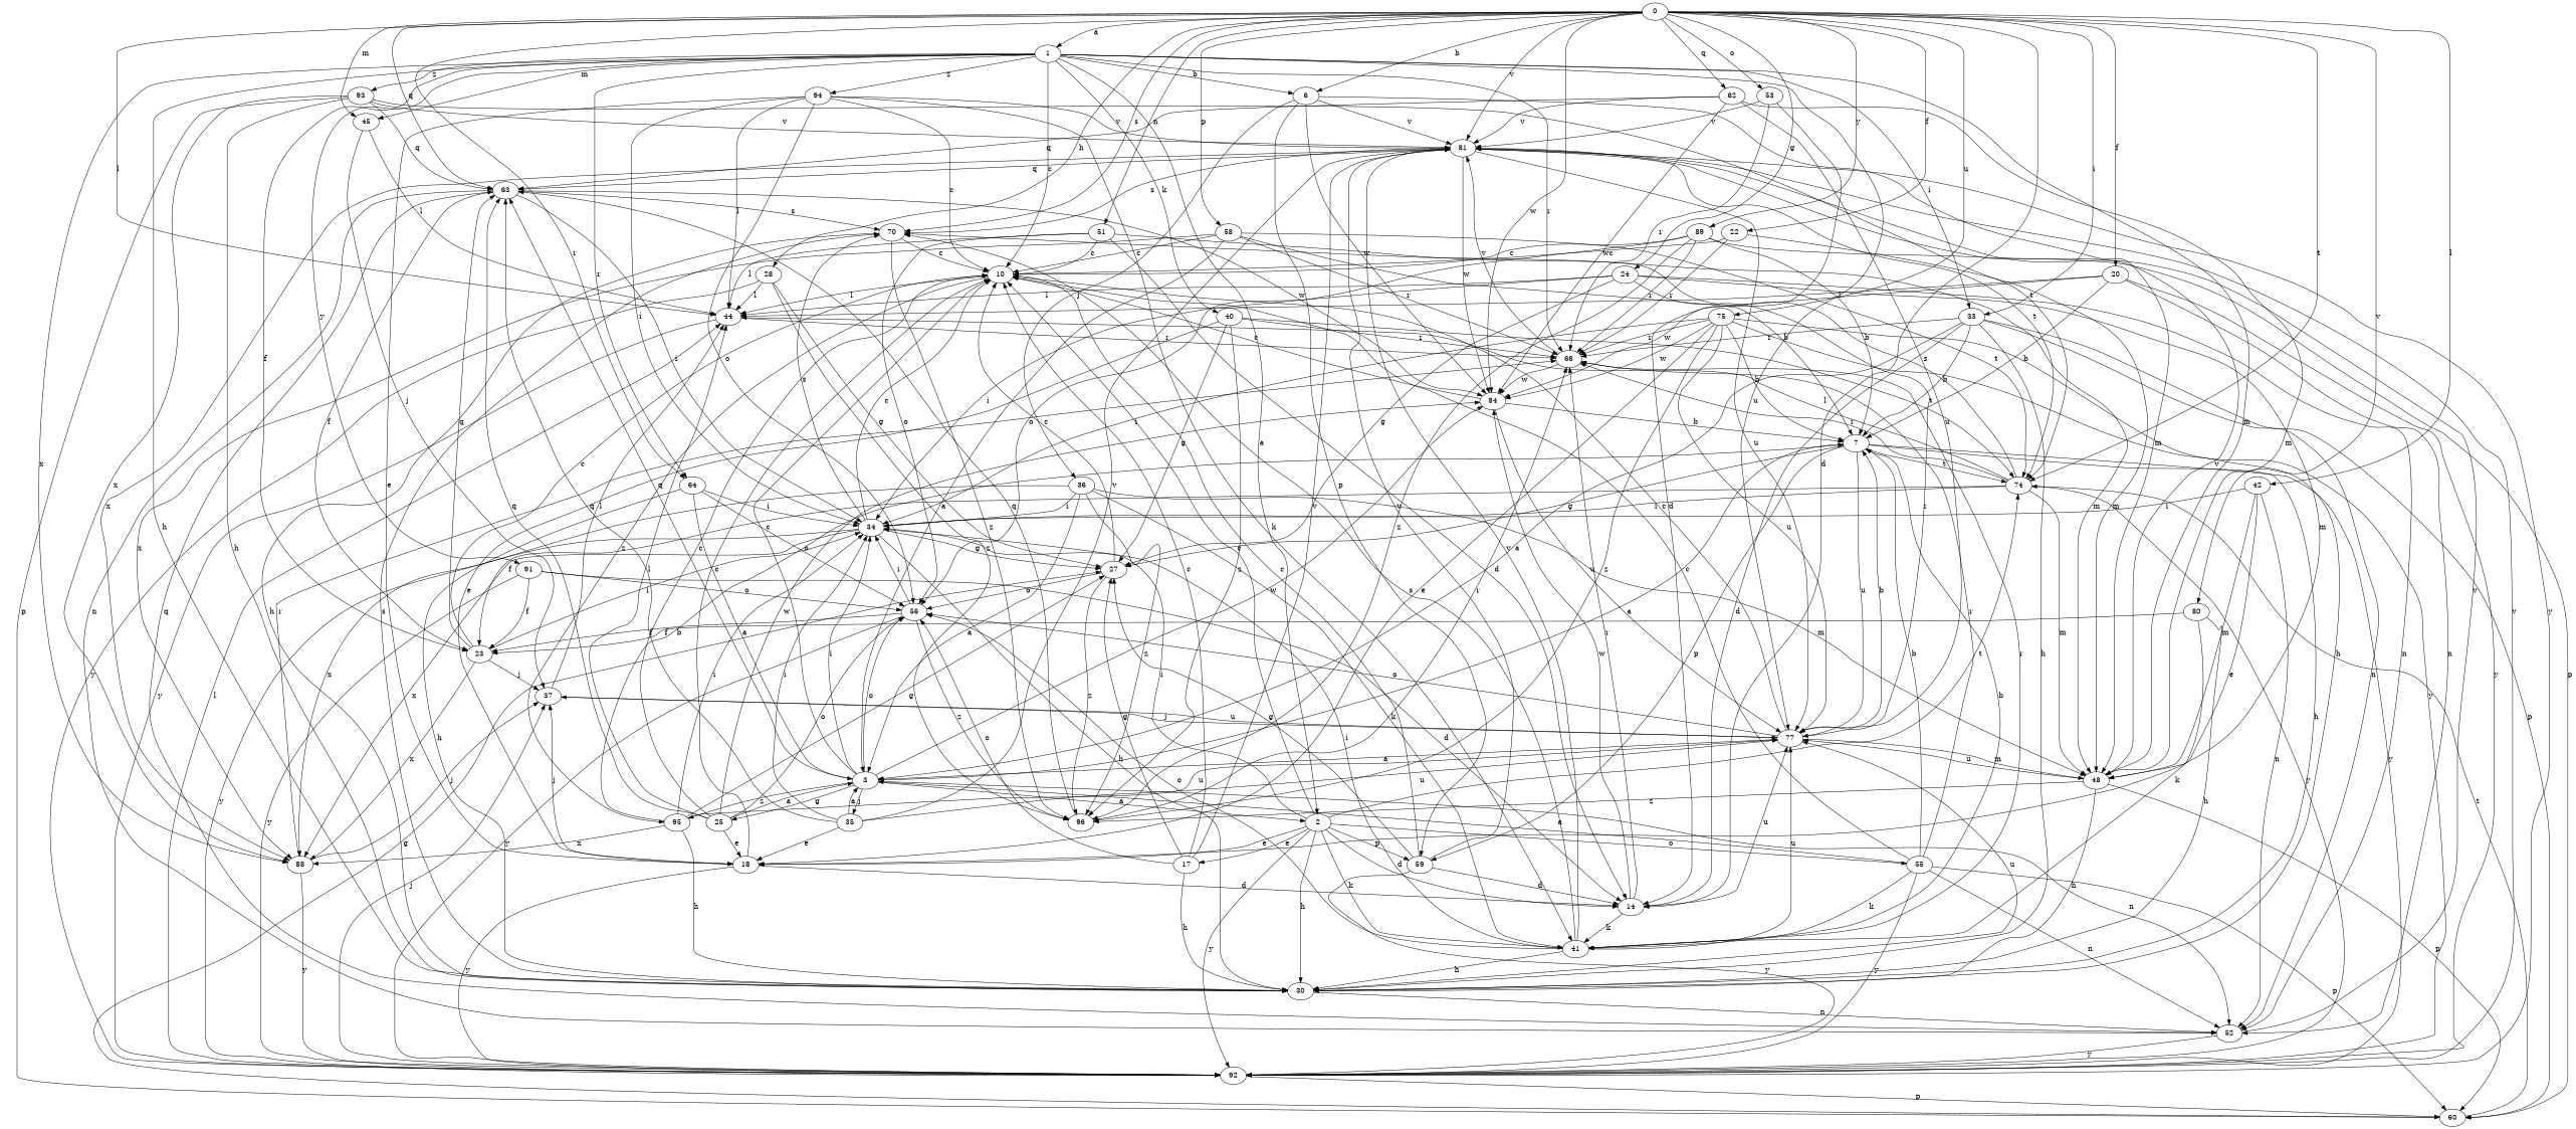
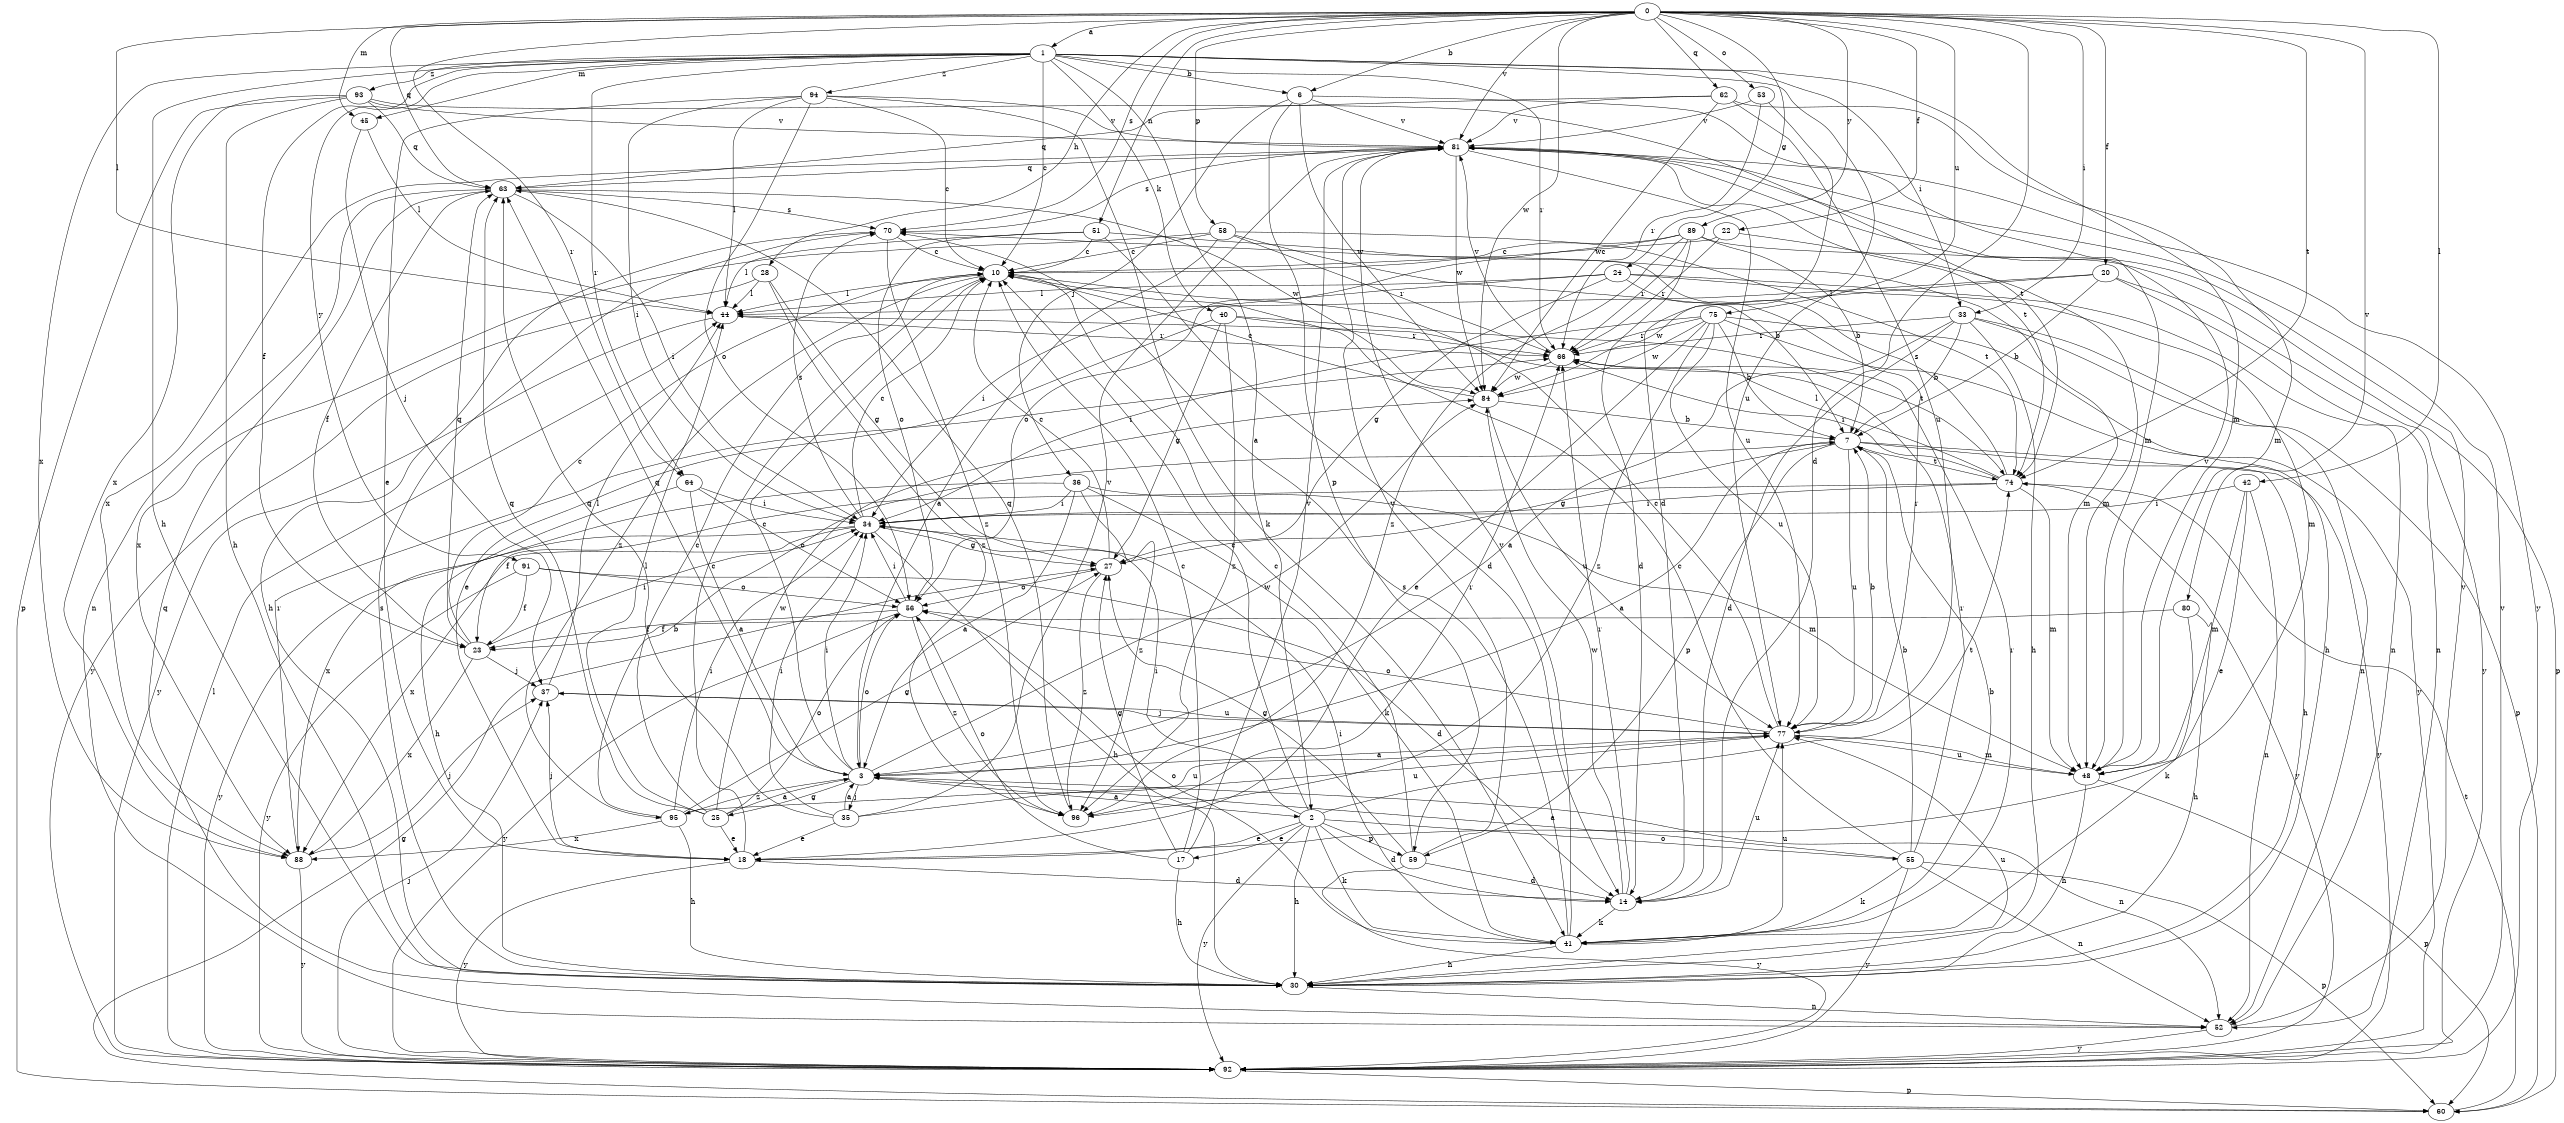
  strict digraph {
    0
    1
    6
    14
    20
    22
    24
    28
    33
    42
    44
    45
    51
    53
    58
    62
    63
    64
    70
    74
    75
    80
    81
    84
    89
    2
    10
    23
    30
    40
    48
    66
    77
    88
    91
    93
    94
    59
    36
    41
    92
    52
    7
    34
    27
    96
    3
    60
    18
    37
    56
    17
    55
    95
    25
    35
    0 -> 1 [label=a]
    0 -> 6 [label=b]
    0 -> 14 [label=d]
    0 -> 20 [label=f]
    0 -> 22 [label=f]
    0 -> 24 [label=g]
    0 -> 28 [label=h]
    0 -> 33 [label=i]
    0 -> 42 [label=l]
    0 -> 44 [label=l]
    0 -> 45 [label=m]
    0 -> 51 [label=n]
    0 -> 53 [label=o]
    0 -> 58 [label=p]
    0 -> 62 [label=q]
    0 -> 63 [label=q]
    0 -> 64 [label=r]
    0 -> 70 [label=s]
    0 -> 74 [label=t]
    0 -> 75 [label=u]
    0 -> 80 [label=v]
    0 -> 81 [label=v]
    0 -> 84 [label=w]
    0 -> 89 [label=y]
    1 -> 6 [label=b]
    1 -> 33 [label=i]
    1 -> 45 [label=m]
    1 -> 64 [label=r]
    1 -> 2 [label=a]
    1 -> 10 [label=c]
    1 -> 23 [label=f]
    1 -> 30 [label=h]
    1 -> 40 [label=k]
    1 -> 48 [label=m]
    1 -> 66 [label=r]
    1 -> 77 [label=u]
    1 -> 88 [label=x]
    1 -> 91 [label=y]
    1 -> 93 [label=z]
    1 -> 94 [label=z]
    6 -> 81 [label=v]
    6 -> 84 [label=w]
    6 -> 48 [label=m]
    6 -> 59 [label=p]
    6 -> 36 [label=j]
    14 -> 84 [label=w]
    14 -> 66 [label=r]
    14 -> 77 [label=u]
    14 -> 41 [label=k]
    20 -> 44 [label=l]
    20 -> 84 [label=w]
    20 -> 92 [label=y]
    20 -> 52 [label=n]
    20 -> 7 [label=b]
    22 -> 10 [label=c]
    22 -> 48 [label=m]
    22 -> 66 [label=r]
    24 -> 44 [label=l]
    24 -> 48 [label=m]
    24 -> 77 [label=r]
    24 -> 52 [label=n]
    24 -> 34 [label=i]
    24 -> 27 [label=g]
    28 -> 44 [label=l]
    28 -> 92 [label=y]
    28 -> 27 [label=g]
    28 -> 96 [label=z]
    33 -> 14 [label=d]
    33 -> 30 [label=h]
    33 -> 66 [label=r]
    33 -> 52 [label=n]
    33 -> 7 [label=b]
    33 -> 3 [label=a]
    33 -> 60 [label=p]
    42 -> 48 [label=m]
    42 -> 52 [label=n]
    42 -> 34 [label=i]
    42 -> 18 [label=e]
    44 -> 66 [label=r]
    44 -> 92 [label=y]
    45 -> 44 [label=l]
    45 -> 37 [label=j]
    51 -> 14 [label=d]
    51 -> 44 [label=l]
    51 -> 10 [label=c]
    51 -> 48 [label=m]
    51 -> 56 [label=o]
    53 -> 14 [label=d]
    53 -> 81 [label=v]
    53 -> 66 [label=r]
    58 -> 74 [label=t]
    58 -> 10 [label=c]
    58 -> 66 [label=r]
    58 -> 88 [label=x]
    58 -> 7 [label=b]
    58 -> 3 [label=a]
    62 -> 63 [label=q]
    62 -> 81 [label=v]
    62 -> 84 [label=w]
    62 -> 48 [label=m]
    62 -> 77 [label=u]
    63 -> 70 [label=s]
    63 -> 84 [label=w]
    63 -> 23 [label=f]
    63 -> 52 [label=n]
    63 -> 34 [label=i]
    64 -> 30 [label=h]
    64 -> 34 [label=i]
    64 -> 3 [label=a]
    64 -> 56 [label=o]
    70 -> 10 [label=c]
    70 -> 30 [label=h]
    70 -> 96 [label=z]
    74 -> 44 [label=l]
    74 -> 70 [label=s]
    74 -> 23 [label=f]
    74 -> 48 [label=m]
    74 -> 66 [label=r]
    74 -> 92 [label=y]
    74 -> 34 [label=i]
    75 -> 84 [label=w]
    75 -> 30 [label=h]
    75 -> 66 [label=r]
    75 -> 77 [label=u]
    75 -> 92 [label=y]
    75 -> 7 [label=b]
    75 -> 34 [label=i]
    75 -> 96 [label=z]
    75 -> 18 [label=e]
    80 -> 23 [label=f]
    80 -> 30 [label=h]
    80 -> 41 [label=k]
    81 -> 63 [label=q]
    81 -> 70 [label=s]
    81 -> 74 [label=t]
    81 -> 84 [label=w]
    81 -> 77 [label=u]
    81 -> 88 [label=x]
    81 -> 92 [label=y]
    84 -> 10 [label=c]
    84 -> 77 [label=u]
    84 -> 7 [label=b]
+   89 -> 14 [label=d]
    89 -> 10 [label=c]
    89 -> 66 [label=r]
    89 -> 7 [label=b]
    89 -> 96 [label=z]
    89 -> 60 [label=p]
    89 -> 56 [label=o]
    2 -> 14 [label=d]
    2 -> 74 [label=t]
    2 -> 10 [label=c]
    2 -> 30 [label=h]
    2 -> 59 [label=p]
    2 -> 41 [label=k]
    2 -> 92 [label=y]
    2 -> 34 [label=i]
    2 -> 18 [label=e]
    2 -> 17 [label=e]
    2 -> 55 [label=o]
    10 -> 44 [label=l]
    10 -> 95 [label=z]
    23 -> 63 [label=q]
    23 -> 10 [label=c]
    23 -> 88 [label=x]
    23 -> 34 [label=i]
    23 -> 37 [label=j]
    30 -> 70 [label=s]
    30 -> 77 [label=u]
    30 -> 52 [label=n]
    40 -> 74 [label=t]
    40 -> 66 [label=r]
    40 -> 27 [label=g]
    40 -> 96 [label=z]
    40 -> 18 [label=e]
    48 -> 81 [label=v]
    48 -> 30 [label=h]
    48 -> 77 [label=u]
-   48 -> 96 [label=z]
    48 -> 60 [label=p]
    66 -> 81 [label=v]
    66 -> 84 [label=w]
    77 -> 10 [label=c]
    77 -> 48 [label=m]
    77 -> 7 [label=b]
    77 -> 3 [label=a]
    77 -> 37 [label=j]
    77 -> 56 [label=o]
    88 -> 66 [label=r]
    88 -> 92 [label=y]
    88 -> 37 [label=j]
    91 -> 14 [label=d]
    91 -> 23 [label=f]
    91 -> 92 [label=y]
    91 -> 56 [label=o]
    93 -> 63 [label=q]
    93 -> 74 [label=t]
    93 -> 81 [label=v]
    93 -> 30 [label=h]
    93 -> 88 [label=x]
    93 -> 60 [label=p]
    94 -> 44 [label=l]
    94 -> 81 [label=v]
    94 -> 10 [label=c]
    94 -> 41 [label=k]
    94 -> 34 [label=i]
    94 -> 18 [label=e]
    94 -> 56 [label=o]
    59 -> 14 [label=d]
    59 -> 81 [label=v]
    59 -> 10 [label=c]
    59 -> 92 [label=y]
    59 -> 27 [label=g]
    36 -> 48 [label=m]
    36 -> 88 [label=x]
    36 -> 41 [label=k]
    36 -> 34 [label=i]
    36 -> 96 [label=z]
    36 -> 3 [label=a]
    41 -> 70 [label=s]
    41 -> 81 [label=v]
    41 -> 30 [label=h]
    41 -> 66 [label=r]
    41 -> 77 [label=u]
    41 -> 7 [label=b]
    41 -> 34 [label=i]
    41 -> 56 [label=o]
    92 -> 44 [label=l]
    92 -> 81 [label=v]
    92 -> 60 [label=p]
    92 -> 37 [label=j]
    52 -> 63 [label=q]
    52 -> 81 [label=v]
    52 -> 92 [label=y]
    7 -> 74 [label=t]
    7 -> 30 [label=h]
    7 -> 77 [label=u]
    7 -> 59 [label=p]
    7 -> 92 [label=y]
    7 -> 27 [label=g]
    7 -> 3 [label=a]
    34 -> 70 [label=s]
    34 -> 10 [label=c]
    34 -> 30 [label=h]
    34 -> 88 [label=x]
    34 -> 92 [label=y]
    34 -> 27 [label=g]
    27 -> 10 [label=c]
    27 -> 96 [label=z]
    27 -> 56 [label=o]
    96 -> 63 [label=q]
    96 -> 66 [label=r]
    3 -> 63 [label=q]
    3 -> 84 [label=w]
    3 -> 2 [label=a]
    3 -> 10 [label=c]
    3 -> 52 [label=n]
    3 -> 34 [label=i]
    3 -> 56 [label=o]
    3 -> 95 [label=z]
    3 -> 25 [label=g]
    3 -> 35 [label=j]
    60 -> 74 [label=t]
    60 -> 27 [label=g]
    18 -> 14 [label=d]
    18 -> 10 [label=c]
    18 -> 92 [label=y]
    18 -> 37 [label=j]
    37 -> 44 [label=l]
    37 -> 77 [label=u]
    56 -> 23 [label=f]
    56 -> 92 [label=y]
    56 -> 34 [label=i]
    56 -> 96 [label=z]
    17 -> 81 [label=v]
    17 -> 10 [label=c]
    17 -> 30 [label=h]
    17 -> 27 [label=g]
    17 -> 56 [label=o]
    55 -> 10 [label=c]
    55 -> 66 [label=r]
    55 -> 41 [label=k]
    55 -> 92 [label=y]
    55 -> 52 [label=n]
    55 -> 7 [label=b]
    55 -> 3 [label=a]
    55 -> 60 [label=p]
    95 -> 30 [label=h]
    95 -> 77 [label=u]
    95 -> 88 [label=x]
    95 -> 7 [label=b]
    95 -> 34 [label=i]
    95 -> 27 [label=g]
    25 -> 44 [label=l]
    25 -> 63 [label=q]
    25 -> 84 [label=w]
    25 -> 10 [label=c]
    25 -> 3 [label=a]
    25 -> 18 [label=e]
    25 -> 56 [label=o]
    35 -> 63 [label=q]
    35 -> 81 [label=v]
    35 -> 77 [label=u]
    35 -> 34 [label=i]
    35 -> 3 [label=a]
    35 -> 18 [label=e]
  }
